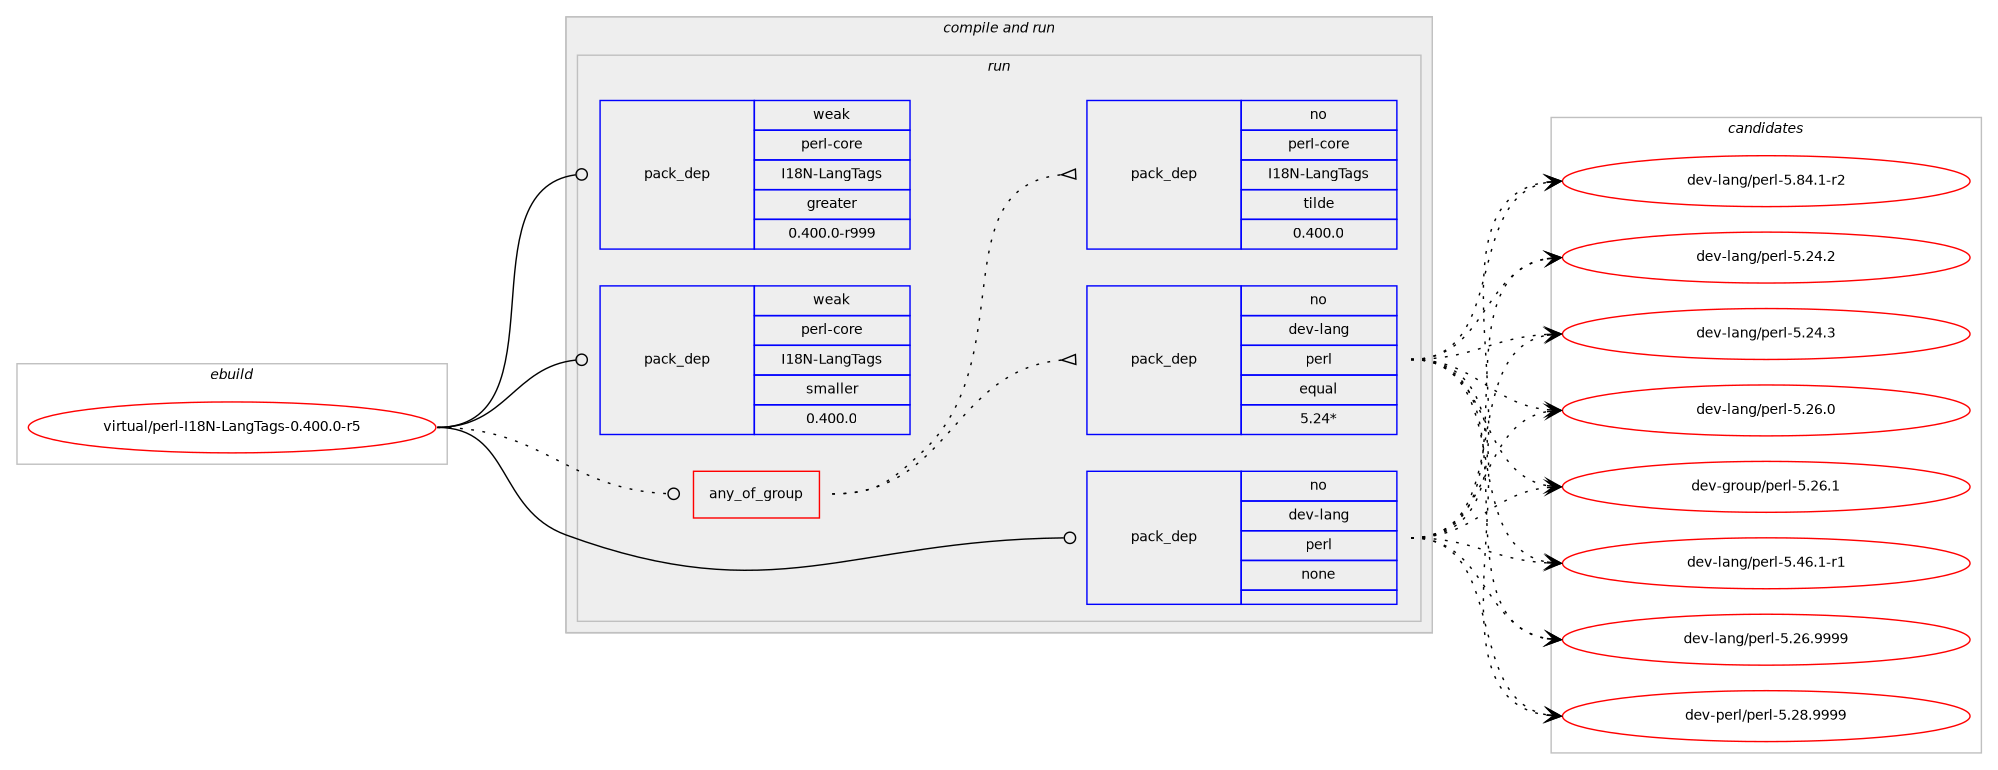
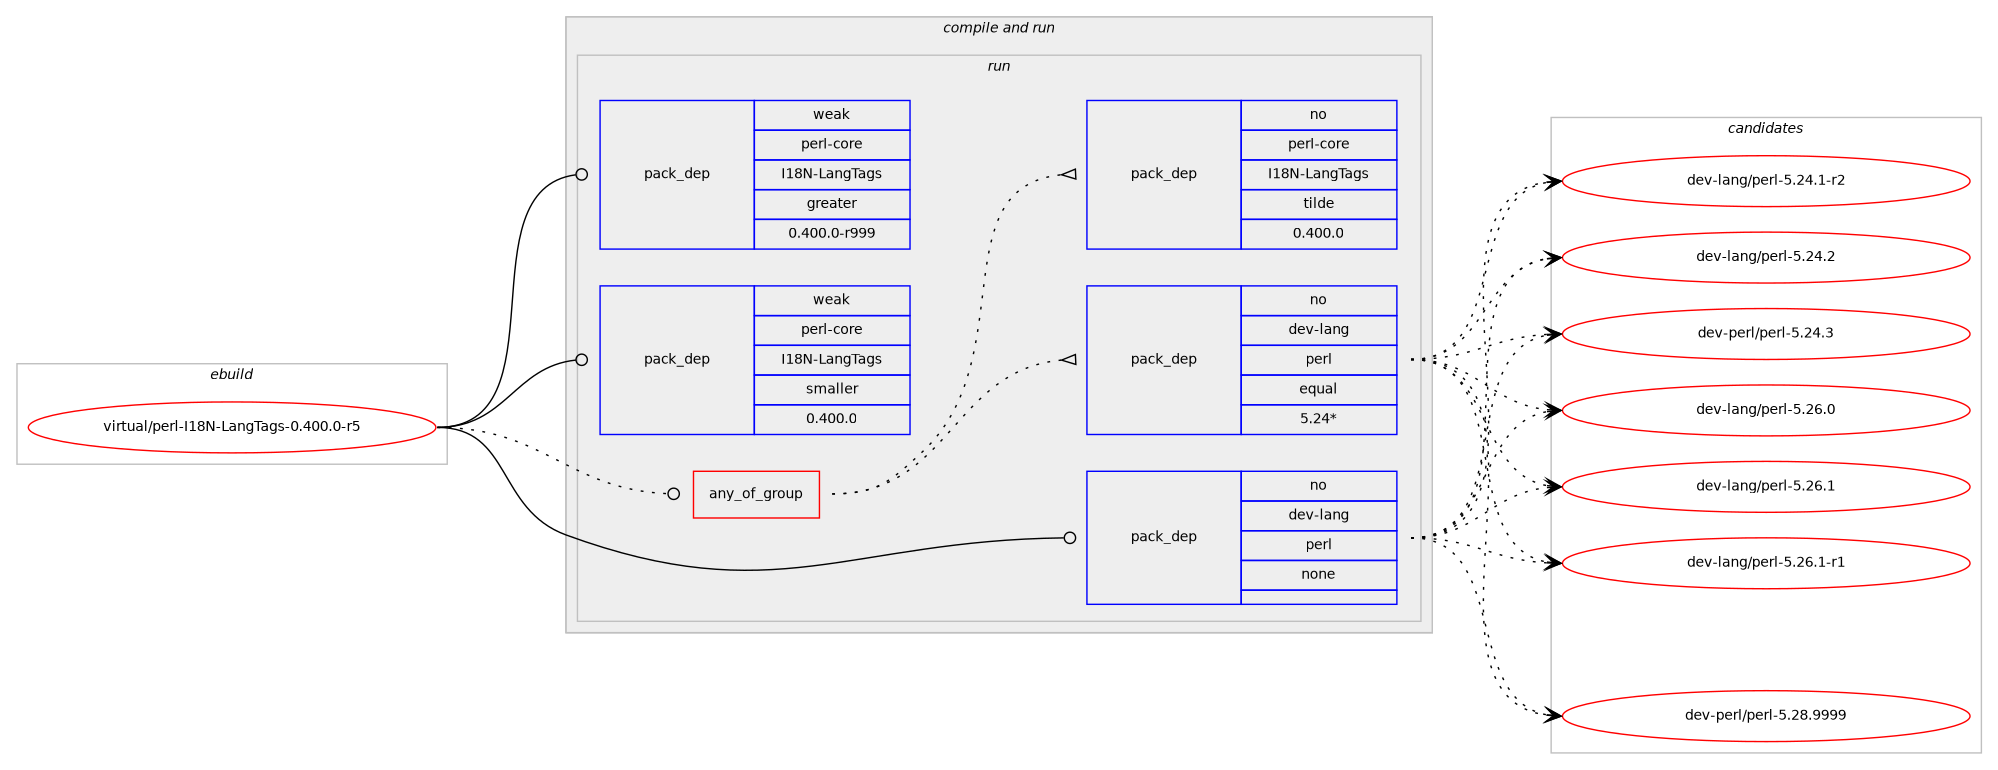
  digraph {
    compound=true
    concentrate=true
    fontname=Helvetica
    fontsize=10
    newrank=true
    rankdir=LR
    ranksep=1.5
    node [color=red fontname=Helvetica fontsize=10]
    edge [arrowhead=vee headport=w style=dotted tailport=e weight=100]
    n1 [label="virtual/perl-I18N-LangTags-0.400.0-r5" width=4]
    n2 [color=blue label=<<TABLE BORDER="0" CELLBORDER="1" CELLSPACING="0" CELLPADDING="4" WIDTH="220"><TR><TD ROWSPAN="6" CELLPADDING="30">pack_dep</TD></TR><TR><TD WIDTH="110">no</TD></TR><TR><TD>dev-lang</TD></TR><TR><TD>perl</TD></TR><TR><TD>equal</TD></TR><TR><TD>5.24*</TD></TR></TABLE>> shape=none]
    n3 [color=blue label=<<TABLE BORDER="0" CELLBORDER="1" CELLSPACING="0" CELLPADDING="4" WIDTH="220"><TR><TD ROWSPAN="6" CELLPADDING="30">pack_dep</TD></TR><TR><TD WIDTH="110">no</TD></TR><TR><TD>perl-core</TD></TR><TR><TD>I18N-LangTags</TD></TR><TR><TD>tilde</TD></TR><TR><TD>0.400.0</TD></TR></TABLE>> shape=none]
    n4 [label=<<TABLE BORDER="0" CELLBORDER="1" CELLSPACING="0" CELLPADDING="4"><TR><TD CELLPADDING="10">any_of_group</TD></TR></TABLE>> shape=none]
    n5 [color=blue label=<<TABLE BORDER="0" CELLBORDER="1" CELLSPACING="0" CELLPADDING="4" WIDTH="220"><TR><TD ROWSPAN="6" CELLPADDING="30">pack_dep</TD></TR><TR><TD WIDTH="110">no</TD></TR><TR><TD>dev-lang</TD></TR><TR><TD>perl</TD></TR><TR><TD>none</TD></TR><TR><TD></TD></TR></TABLE>> shape=none]
    n6 [color=blue label=<<TABLE BORDER="0" CELLBORDER="1" CELLSPACING="0" CELLPADDING="4" WIDTH="220"><TR><TD ROWSPAN="6" CELLPADDING="30">pack_dep</TD></TR><TR><TD WIDTH="110">weak</TD></TR><TR><TD>perl-core</TD></TR><TR><TD>I18N-LangTags</TD></TR><TR><TD>greater</TD></TR><TR><TD>0.400.0-r999</TD></TR></TABLE>> shape=none]
    n7 [color=blue label=<<TABLE BORDER="0" CELLBORDER="1" CELLSPACING="0" CELLPADDING="4" WIDTH="220"><TR><TD ROWSPAN="6" CELLPADDING="30">pack_dep</TD></TR><TR><TD WIDTH="110">weak</TD></TR><TR><TD>perl-core</TD></TR><TR><TD>I18N-LangTags</TD></TR><TR><TD>smaller</TD></TR><TR><TD>0.400.0</TD></TR></TABLE>> shape=none]
-   n8 [label="dev-lang/perl-5.84.1-r2" width=4]
+   n8 [label="dev-lang/perl-5.24.1-r2" width=4]
    n9 [label="dev-lang/perl-5.24.2" width=4]
-   n10 [label="dev-lang/perl-5.24.3" width=4]
+   n10 [label="dev-perl/perl-5.24.3" width=4]
    n11 [label="dev-lang/perl-5.26.0" width=4]
-   n12 [label="dev-group/perl-5.26.1" width=4]
-   n13 [label="dev-lang/perl-5.46.1-r1" width=4]
-   n14 [label="dev-lang/perl-5.26.9999" width=4]
+   n12 [label="dev-lang/perl-5.26.1" width=4]
+   n13 [label="dev-lang/perl-5.26.1-r1" width=4]
    n15 [label="dev-perl/perl-5.28.9999" width=4]
    subgraph cluster_1 {
      color=gray
      label=<<i>ebuild</i>>
      rank=same
      n1
    }
    subgraph cluster_2 {
      color=gray
      label=<<i>dependencies</i>>
      subgraph cluster_3 {
        color=gray
        fillcolor="#eeeeee"
        label=<<i>compile</i>>
        style=filled
      }
      subgraph cluster_4 {
        color=gray
        fillcolor="#eeeeee"
        label=<<i>compile and run</i>>
        style=filled
      }
      subgraph cluster_5 {
        color=gray
        fillcolor="#eeeeee"
        label=<<i>run</i>>
        style=filled
        subgraph sub_6 {
          color=gray
          fillcolor="#eeeeee"
          label=<<i>run</i>>
          style=filled
          n4
          subgraph sub_7 {
            color=gray
            fillcolor="#eeeeee"
            label=<<i>run</i>>
            style=filled
            n2
          }
          subgraph sub_8 {
            color=gray
            fillcolor="#eeeeee"
            label=<<i>run</i>>
            style=filled
            n3
          }
        }
        subgraph sub_9 {
          color=gray
          fillcolor="#eeeeee"
          label=<<i>run</i>>
          style=filled
          n5
        }
        subgraph sub_10 {
          color=gray
          fillcolor="#eeeeee"
          label=<<i>run</i>>
          style=filled
          n6
        }
        subgraph sub_11 {
          color=gray
          fillcolor="#eeeeee"
          label=<<i>run</i>>
          style=filled
          n7
        }
      }
    }
    subgraph cluster_12 {
      color=gray
      label=<<i>candidates</i>>
      rank=same
      subgraph sub_13 {
        color=black
        label=<<i>candidates</i>>
        nodesep=1
        rank=same
        n8
        n9
        n10
        n11
        n12
        n13
-       n14
        n15
      }
      subgraph sub_14 {
        color=black
        label=<<i>candidates</i>>
        nodesep=1
        rank=same
      }
      subgraph sub_15 {
        color=black
        label=<<i>candidates</i>>
        nodesep=1
        rank=same
        n8
        n9
        n10
        n11
        n12
        n13
-       n14
        n15
      }
      subgraph sub_16 {
        color=black
        label=<<i>candidates</i>>
        nodesep=1
        rank=same
      }
      subgraph sub_17 {
        color=black
        label=<<i>candidates</i>>
        nodesep=1
        rank=same
      }
    }
    n1 -> n4 [arrowhead=odot weight=20]
    n1 -> n5 [arrowhead=odot style=solid weight=20]
    n1 -> n6 [arrowhead=odot style=solid weight=20]
    n1 -> n7 [arrowhead=odot style=solid weight=20]
    n2 -> n8
    n2 -> n9
    n2 -> n10
    n2 -> n11
    n2 -> n12
    n2 -> n13
-   n2 -> n14
    n2 -> n15
    n4 -> n2 [arrowhead=oinv weight=20]
    n4 -> n3 [arrowhead=oinv weight=20]
    n5 -> n8
    n5 -> n9
    n5 -> n10
    n5 -> n11
    n5 -> n12
    n5 -> n13
-   n5 -> n14
    n5 -> n15
  }
